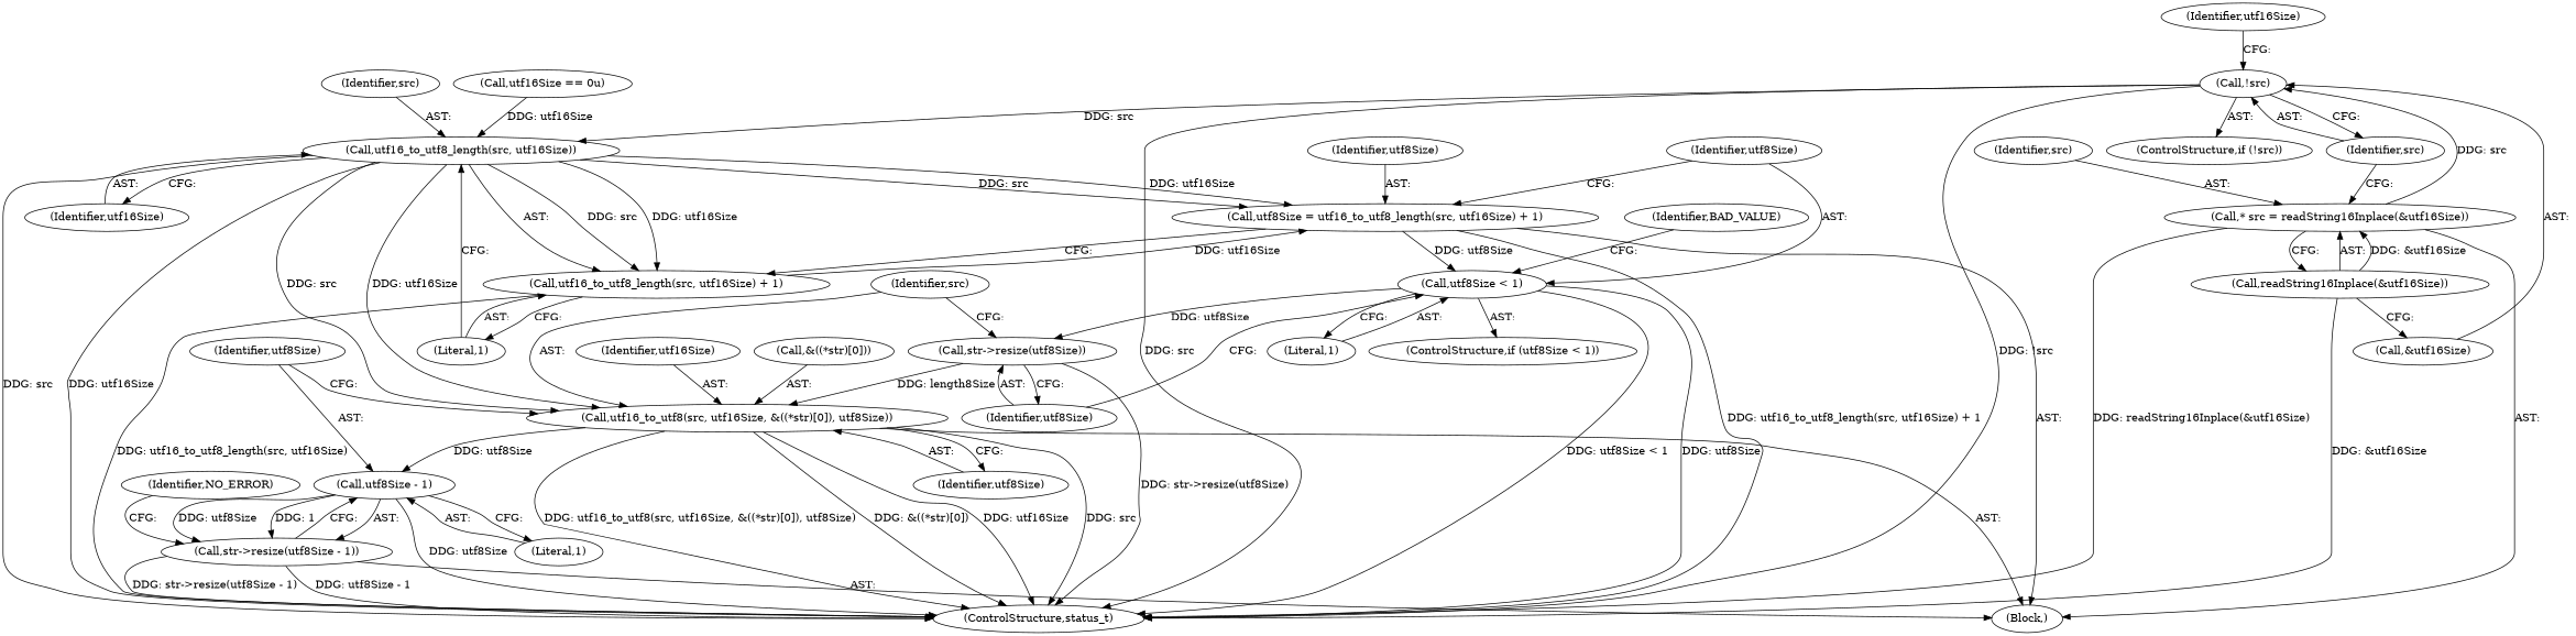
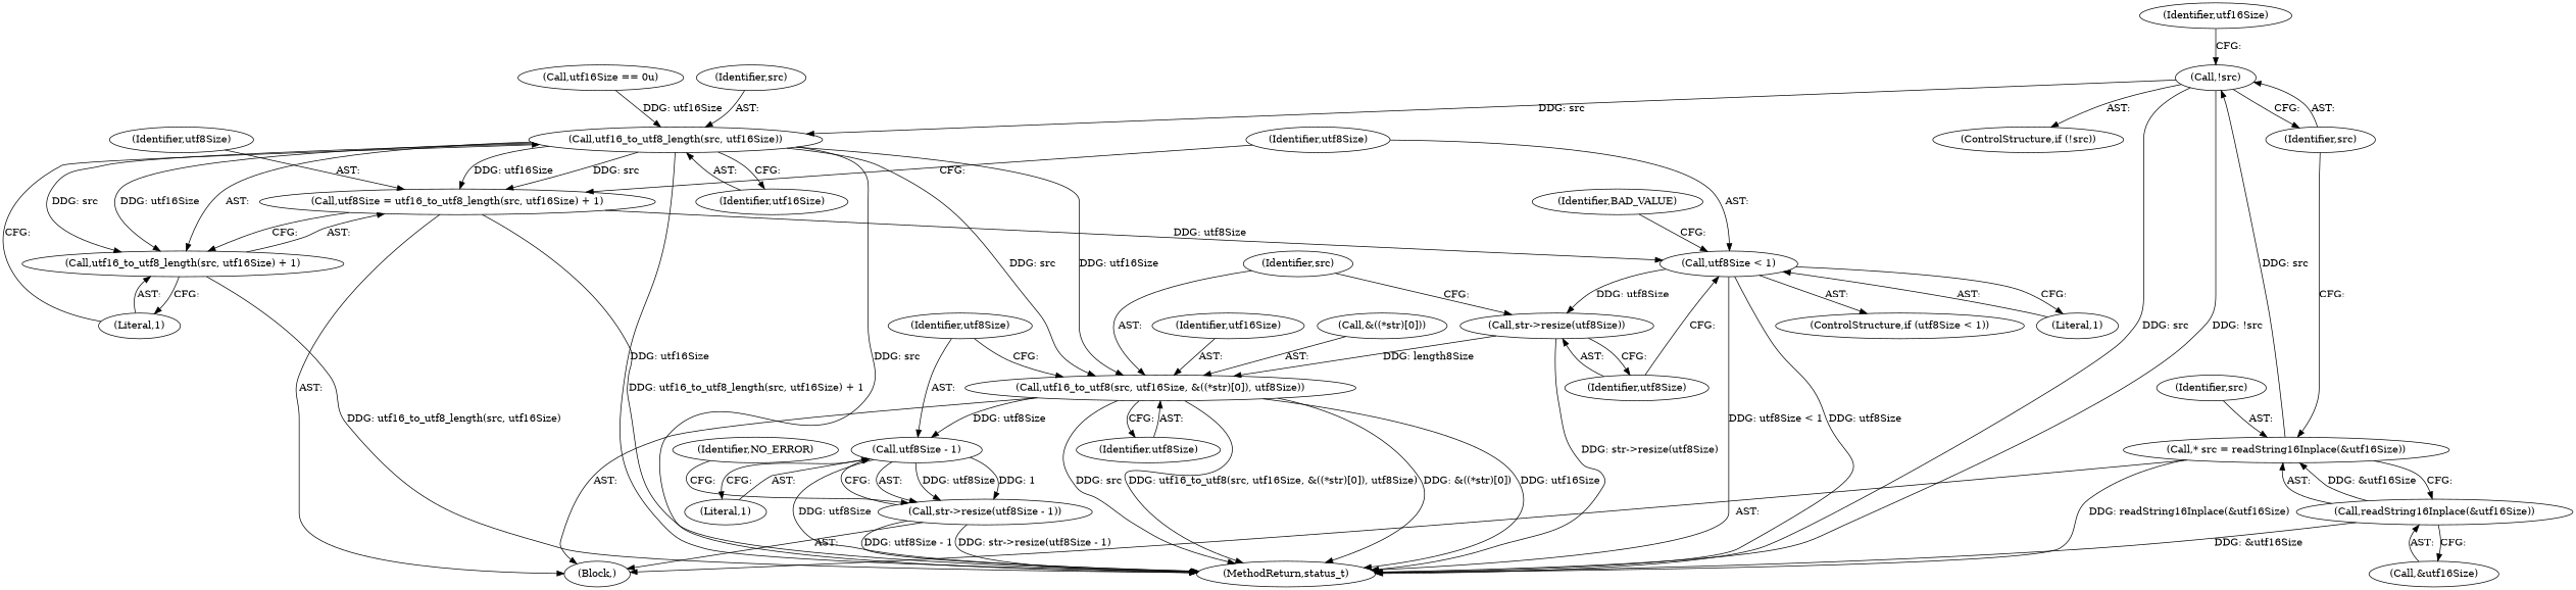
  digraph {
    n1 [label="(Call,!src)"]
    n2 [label="(Call,utf16_to_utf8_length(src, utf16Size))"]
    n3 [label="(Identifier,src)"]
-   n4 [label="(ControlStructure,status_t)"]
+   n4 [label="(MethodReturn,status_t)"]
    n5 [label="(ControlStructure,if (!src))"]
    n6 [label="(Call,utf8Size = utf16_to_utf8_length(src, utf16Size) + 1)"]
    n7 [label="(Call,utf16_to_utf8(src, utf16Size, &((*str)[0]), utf8Size))"]
    n8 [label="(Call,utf16_to_utf8_length(src, utf16Size) + 1)"]
    n9 [label="(Identifier,utf16Size)"]
    n10 [label="(Call,* src = readString16Inplace(&utf16Size))"]
    n11 [label="(Call,readString16Inplace(&utf16Size))"]
    n12 [label="(Block,)"]
    n13 [label="(Call,&utf16Size)"]
    n14 [label="(Call,utf8Size < 1)"]
    n15 [label="(Call,utf8Size - 1)"]
    n16 [label="(Identifier,utf8Size)"]
    n17 [label="(Literal,1)"]
    n18 [label="(Call,str->resize(utf8Size))"]
    n19 [label="(Literal,1)"]
    n20 [label="(ControlStructure,if (utf8Size < 1))"]
    n21 [label="(Identifier,utf8Size)"]
    n22 [label="(Call,str->resize(utf8Size - 1))"]
    n23 [label="(Literal,1)"]
    n24 [label="(Identifier,utf16Size)"]
    n25 [label="(Identifier,src)"]
    n26 [label="(Identifier,utf8Size)"]
    n27 [label="(Call,utf16Size == 0u)"]
    n28 [label="(Call,&((*str)[0]))"]
    n29 [label="(Identifier,NO_ERROR)"]
    n30 [label="(Identifier,utf8Size)"]
    n31 [label="(Identifier,src)"]
    n32 [label="(Identifier,utf8Size)"]
    n33 [label="(Identifier,utf16Size)"]
    n34 [label="(Identifier,src)"]
    n35 [label="(Identifier,BAD_VALUE)"]
    n1 -> n2 [label="DDG: src"]
    n1 -> n3 [label="CFG: "]
    n1 -> n4 [label="DDG: src"]
    n1 -> n4 [label="DDG: !src"]
    n1 -> n5 [label="AST: "]
    n2 -> n4 [label="DDG: src"]
    n2 -> n4 [label="DDG: utf16Size"]
    n2 -> n6 [label="DDG: src"]
    n2 -> n6 [label="DDG: utf16Size"]
    n2 -> n7 [label="DDG: src"]
    n2 -> n7 [label="DDG: utf16Size"]
    n2 -> n8 [label="AST: "]
    n2 -> n8 [label="DDG: src"]
    n2 -> n8 [label="DDG: utf16Size"]
    n2 -> n9 [label="CFG: "]
    n3 -> n1 [label="AST: "]
    n3 -> n10 [label="CFG: "]
    n6 -> n4 [label="DDG: utf16_to_utf8_length(src, utf16Size) + 1"]
    n6 -> n8 [label="CFG: "]
    n6 -> n12 [label="AST: "]
    n6 -> n14 [label="DDG: utf8Size"]
    n7 -> n4 [label="DDG: utf16_to_utf8(src, utf16Size, &((*str)[0]), utf8Size)"]
    n7 -> n4 [label="DDG: &((*str)[0])"]
    n7 -> n4 [label="DDG: utf16Size"]
    n7 -> n4 [label="DDG: src"]
    n7 -> n12 [label="AST: "]
    n7 -> n15 [label="DDG: utf8Size"]
    n7 -> n16 [label="CFG: "]
    n8 -> n4 [label="DDG: utf16_to_utf8_length(src, utf16Size)"]
-   n8 -> n6 [label="DDG: utf16Size"]
+   n8 -> n6 [label="AST: "]
    n8 -> n17 [label="CFG: "]
    n9 -> n2 [label="AST: "]
    n10 -> n1 [label="DDG: src"]
    n10 -> n4 [label="DDG: readString16Inplace(&utf16Size)"]
    n10 -> n11 [label="CFG: "]
    n10 -> n12 [label="AST: "]
    n11 -> n4 [label="DDG: &utf16Size"]
    n11 -> n10 [label="AST: "]
    n11 -> n10 [label="DDG: &utf16Size"]
    n11 -> n13 [label="CFG: "]
-   n13 -> n1 [label="AST: "]
+   n13 -> n11 [label="AST: "]
    n14 -> n4 [label="DDG: utf8Size"]
    n14 -> n4 [label="DDG: utf8Size < 1"]
    n14 -> n18 [label="DDG: utf8Size"]
    n14 -> n19 [label="CFG: "]
    n14 -> n20 [label="AST: "]
    n15 -> n4 [label="DDG: utf8Size"]
    n15 -> n22 [label="AST: "]
    n15 -> n22 [label="DDG: utf8Size"]
    n15 -> n22 [label="DDG: 1"]
    n15 -> n23 [label="CFG: "]
    n16 -> n7 [label="AST: "]
    n17 -> n2 [label="CFG: "]
    n17 -> n8 [label="AST: "]
    n18 -> n4 [label="DDG: str->resize(utf8Size)"]
    n18 -> n7 [label="DDG: length8Size"]
    n18 -> n21 [label="CFG: "]
    n19 -> n14 [label="AST: "]
    n21 -> n14 [label="CFG: "]
    n21 -> n18 [label="AST: "]
    n22 -> n4 [label="DDG: str->resize(utf8Size - 1)"]
    n22 -> n4 [label="DDG: utf8Size - 1"]
    n22 -> n12 [label="AST: "]
    n22 -> n15 [label="CFG: "]
    n23 -> n15 [label="AST: "]
    n24 -> n7 [label="AST: "]
    n25 -> n7 [label="AST: "]
    n25 -> n18 [label="CFG: "]
    n26 -> n6 [label="CFG: "]
    n26 -> n14 [label="AST: "]
    n27 -> n2 [label="DDG: utf16Size"]
    n28 -> n7 [label="AST: "]
    n29 -> n22 [label="CFG: "]
    n30 -> n6 [label="AST: "]
    n31 -> n10 [label="AST: "]
    n32 -> n7 [label="CFG: "]
    n32 -> n15 [label="AST: "]
    n33 -> n1 [label="CFG: "]
    n34 -> n2 [label="AST: "]
    n35 -> n14 [label="CFG: "]
  }
